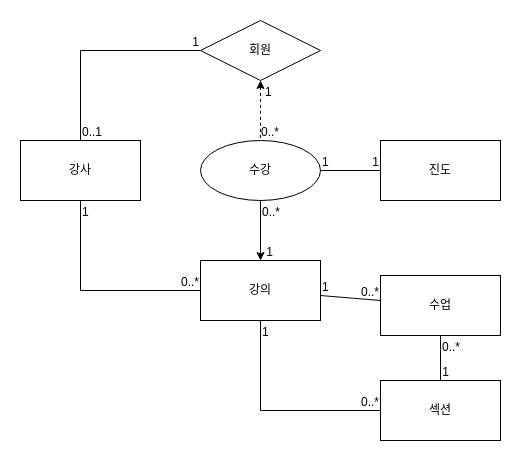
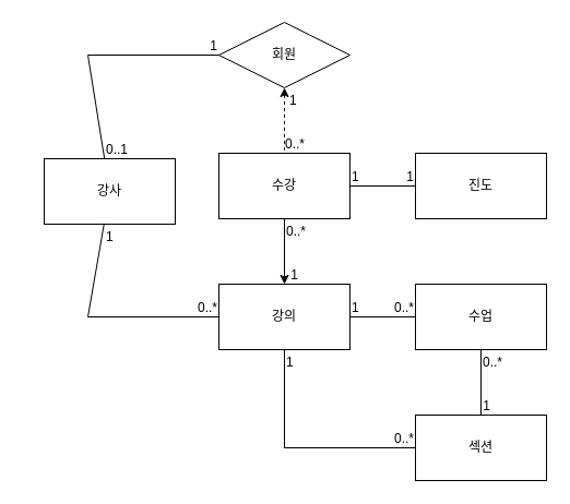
  <mxCell id="0" />
  <mxCell id="1" parent="0" />
  <mxCell id="2" value="회원" style="rhombus;whiteSpace=wrap;html=1;" vertex="1" parent="1"><mxGeometry x="200" y="20" width="120" height="60" as="geometry" /></mxCell>
- <mxCell id="3" value="수강" style="ellipse;whiteSpace=wrap;html=1;" vertex="1" parent="1"><mxGeometry x="200" y="140" width="120" height="60" as="geometry" /></mxCell>
- <mxCell id="4" value="강사" style="rounded=0;whiteSpace=wrap;html=1;" vertex="1" parent="1"><mxGeometry x="20" y="140" width="120" height="60" as="geometry" /></mxCell>
+ <mxCell id="3" value="수강" style="rounded=0;whiteSpace=wrap;html=1;" vertex="1" parent="1"><mxGeometry x="200" y="140" width="120" height="60" as="geometry" /></mxCell>
+ <mxCell id="4" value="강사" style="rounded=0;whiteSpace=wrap;html=1;" vertex="1" parent="1"><mxGeometry x="40" y="145" width="120" height="60" as="geometry" /></mxCell>
  <mxCell id="5" value="" style="endArrow=none;html=1;rounded=0;" edge="1" parent="1" source="4" target="2"><mxGeometry relative="1" as="geometry"><mxPoint x="230" y="320" as="sourcePoint" /><mxPoint x="390" y="320" as="targetPoint" /><Array as="points"><mxPoint x="80" y="50" /></Array></mxGeometry></mxCell>
  <mxCell id="6" value="0..1" style="resizable=0;html=1;whiteSpace=wrap;align=left;verticalAlign=bottom;" connectable="0" vertex="1" parent="5"><mxGeometry x="-1" relative="1" as="geometry" /></mxCell>
  <mxCell id="7" value="1" style="resizable=0;html=1;whiteSpace=wrap;align=right;verticalAlign=bottom;" connectable="0" vertex="1" parent="5"><mxGeometry x="1" relative="1" as="geometry" /></mxCell>
  <mxCell id="8" value="진도" style="rounded=0;whiteSpace=wrap;html=1;" vertex="1" parent="1"><mxGeometry x="380" y="140" width="120" height="60" as="geometry" /></mxCell>
  <mxCell id="9" value="강의" style="rounded=0;whiteSpace=wrap;html=1;" vertex="1" parent="1"><mxGeometry x="200" y="260" width="120" height="60" as="geometry" /></mxCell>
- <mxCell id="10" value="수업" style="rounded=0;whiteSpace=wrap;html=1;" vertex="1" parent="1"><mxGeometry x="380" y="275" width="120" height="60" as="geometry" /></mxCell>
+ <mxCell id="10" value="수업" style="rounded=0;whiteSpace=wrap;html=1;" vertex="1" parent="1"><mxGeometry x="380" y="260" width="120" height="60" as="geometry" /></mxCell>
  <mxCell id="11" value="섹션" style="rounded=0;whiteSpace=wrap;html=1;" vertex="1" parent="1"><mxGeometry x="380" y="380" width="120" height="60" as="geometry" /></mxCell>
  <mxCell id="12" value="" style="endArrow=none;html=1;rounded=0;" edge="1" parent="1" source="4" target="9"><mxGeometry relative="1" as="geometry"><mxPoint x="230" y="320" as="sourcePoint" /><mxPoint x="390" y="320" as="targetPoint" /><Array as="points"><mxPoint x="80" y="290" /></Array></mxGeometry></mxCell>
  <mxCell id="13" value="1" style="resizable=0;html=1;whiteSpace=wrap;align=left;verticalAlign=bottom;" connectable="0" vertex="1" parent="12"><mxGeometry x="-1" relative="1" as="geometry"><mxPoint y="20" as="offset" /></mxGeometry></mxCell>
  <mxCell id="14" value="0..*" style="resizable=0;html=1;whiteSpace=wrap;align=right;verticalAlign=bottom;" connectable="0" vertex="1" parent="12"><mxGeometry x="1" relative="1" as="geometry" /></mxCell>
  <mxCell id="15" value="" style="endArrow=none;html=1;rounded=0;" edge="1" parent="1" source="3" target="8"><mxGeometry relative="1" as="geometry"><mxPoint x="230" y="320" as="sourcePoint" /><mxPoint x="390" y="320" as="targetPoint" /></mxGeometry></mxCell>
  <mxCell id="16" value="1" style="resizable=0;html=1;whiteSpace=wrap;align=left;verticalAlign=bottom;" connectable="0" vertex="1" parent="15"><mxGeometry x="-1" relative="1" as="geometry" /></mxCell>
  <mxCell id="17" value="1" style="resizable=0;html=1;whiteSpace=wrap;align=right;verticalAlign=bottom;" connectable="0" vertex="1" parent="15"><mxGeometry x="1" relative="1" as="geometry" /></mxCell>
  <mxCell id="18" value="" style="endArrow=none;html=1;rounded=0;" edge="1" parent="1" source="9" target="10"><mxGeometry relative="1" as="geometry"><mxPoint x="230" y="320" as="sourcePoint" /><mxPoint x="390" y="320" as="targetPoint" /></mxGeometry></mxCell>
  <mxCell id="19" value="1" style="resizable=0;html=1;whiteSpace=wrap;align=left;verticalAlign=bottom;" connectable="0" vertex="1" parent="18"><mxGeometry x="-1" relative="1" as="geometry" /></mxCell>
  <mxCell id="20" value="0..*" style="resizable=0;html=1;whiteSpace=wrap;align=right;verticalAlign=bottom;" connectable="0" vertex="1" parent="18"><mxGeometry x="1" relative="1" as="geometry" /></mxCell>
  <mxCell id="21" value="" style="endArrow=none;html=1;rounded=0;" edge="1" parent="1" source="10" target="11"><mxGeometry relative="1" as="geometry"><mxPoint x="230" y="320" as="sourcePoint" /><mxPoint x="390" y="320" as="targetPoint" /></mxGeometry></mxCell>
  <mxCell id="22" value="0..*" style="resizable=0;html=1;whiteSpace=wrap;align=left;verticalAlign=bottom;" connectable="0" vertex="1" parent="21"><mxGeometry x="-1" relative="1" as="geometry"><mxPoint y="20" as="offset" /></mxGeometry></mxCell>
  <mxCell id="23" value="1" style="resizable=0;html=1;whiteSpace=wrap;align=right;verticalAlign=bottom;" connectable="0" vertex="1" parent="21"><mxGeometry x="1" relative="1" as="geometry"><mxPoint x="10" as="offset" /></mxGeometry></mxCell>
  <mxCell id="24" value="" style="endArrow=none;html=1;rounded=0;" edge="1" parent="1" source="9" target="11"><mxGeometry relative="1" as="geometry"><mxPoint x="230" y="320" as="sourcePoint" /><mxPoint x="390" y="320" as="targetPoint" /><Array as="points"><mxPoint x="260" y="410" /></Array></mxGeometry></mxCell>
  <mxCell id="25" value="1" style="resizable=0;html=1;whiteSpace=wrap;align=left;verticalAlign=bottom;" connectable="0" vertex="1" parent="24"><mxGeometry x="-1" relative="1" as="geometry"><mxPoint y="20" as="offset" /></mxGeometry></mxCell>
  <mxCell id="26" value="0..*" style="resizable=0;html=1;whiteSpace=wrap;align=right;verticalAlign=bottom;" connectable="0" vertex="1" parent="24"><mxGeometry x="1" relative="1" as="geometry" /></mxCell>
  <mxCell id="27" value="" style="endArrow=none;html=1;rounded=0;startArrow=classic;startFill=1;dashed=1;" edge="1" parent="1" source="2" target="3"><mxGeometry relative="1" as="geometry"><mxPoint x="230" y="320" as="sourcePoint" /><mxPoint x="390" y="320" as="targetPoint" /></mxGeometry></mxCell>
  <mxCell id="28" value="1" style="resizable=0;html=1;whiteSpace=wrap;align=left;verticalAlign=bottom;" connectable="0" vertex="1" parent="27"><mxGeometry x="-1" relative="1" as="geometry"><mxPoint x="3" y="20" as="offset" /></mxGeometry></mxCell>
  <mxCell id="29" value="0..*" style="resizable=0;html=1;whiteSpace=wrap;align=right;verticalAlign=bottom;" connectable="0" vertex="1" parent="27"><mxGeometry x="1" relative="1" as="geometry"><mxPoint x="20" as="offset" /></mxGeometry></mxCell>
  <mxCell id="30" value="" style="endArrow=classic;html=1;rounded=0;endFill=1;" edge="1" parent="1" source="3" target="9"><mxGeometry relative="1" as="geometry"><mxPoint x="230" y="320" as="sourcePoint" /><mxPoint x="390" y="320" as="targetPoint" /></mxGeometry></mxCell>
  <mxCell id="31" value="0..*" style="resizable=0;html=1;whiteSpace=wrap;align=left;verticalAlign=bottom;" connectable="0" vertex="1" parent="30"><mxGeometry x="-1" relative="1" as="geometry"><mxPoint y="20" as="offset" /></mxGeometry></mxCell>
  <mxCell id="32" value="1" style="resizable=0;html=1;whiteSpace=wrap;align=right;verticalAlign=bottom;" connectable="0" vertex="1" parent="30"><mxGeometry x="1" relative="1" as="geometry"><mxPoint x="14" as="offset" /></mxGeometry></mxCell>
